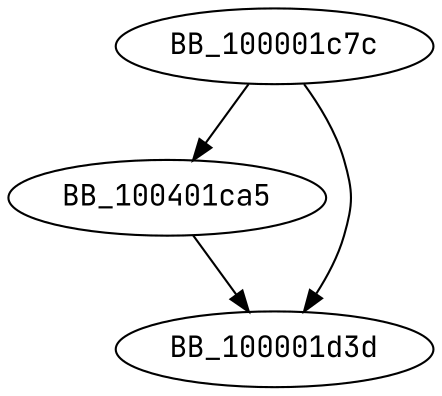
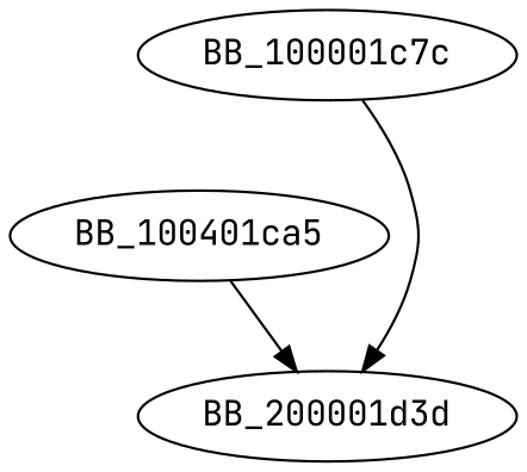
  digraph {
    fontname="JetBrains Mono"
    node [fontname="JetBrains Mono"]
    edge [fontname="JetBrains Mono"]
    n1 [label=BB_100401ca5]
    BB_100001c7c
-   BB_100001d3d
+   BB_100001d3d [label=BB_200001d3d]
    n1 -> BB_100001d3d
-   BB_100001c7c -> n1
    BB_100001c7c -> BB_100001d3d
  }
